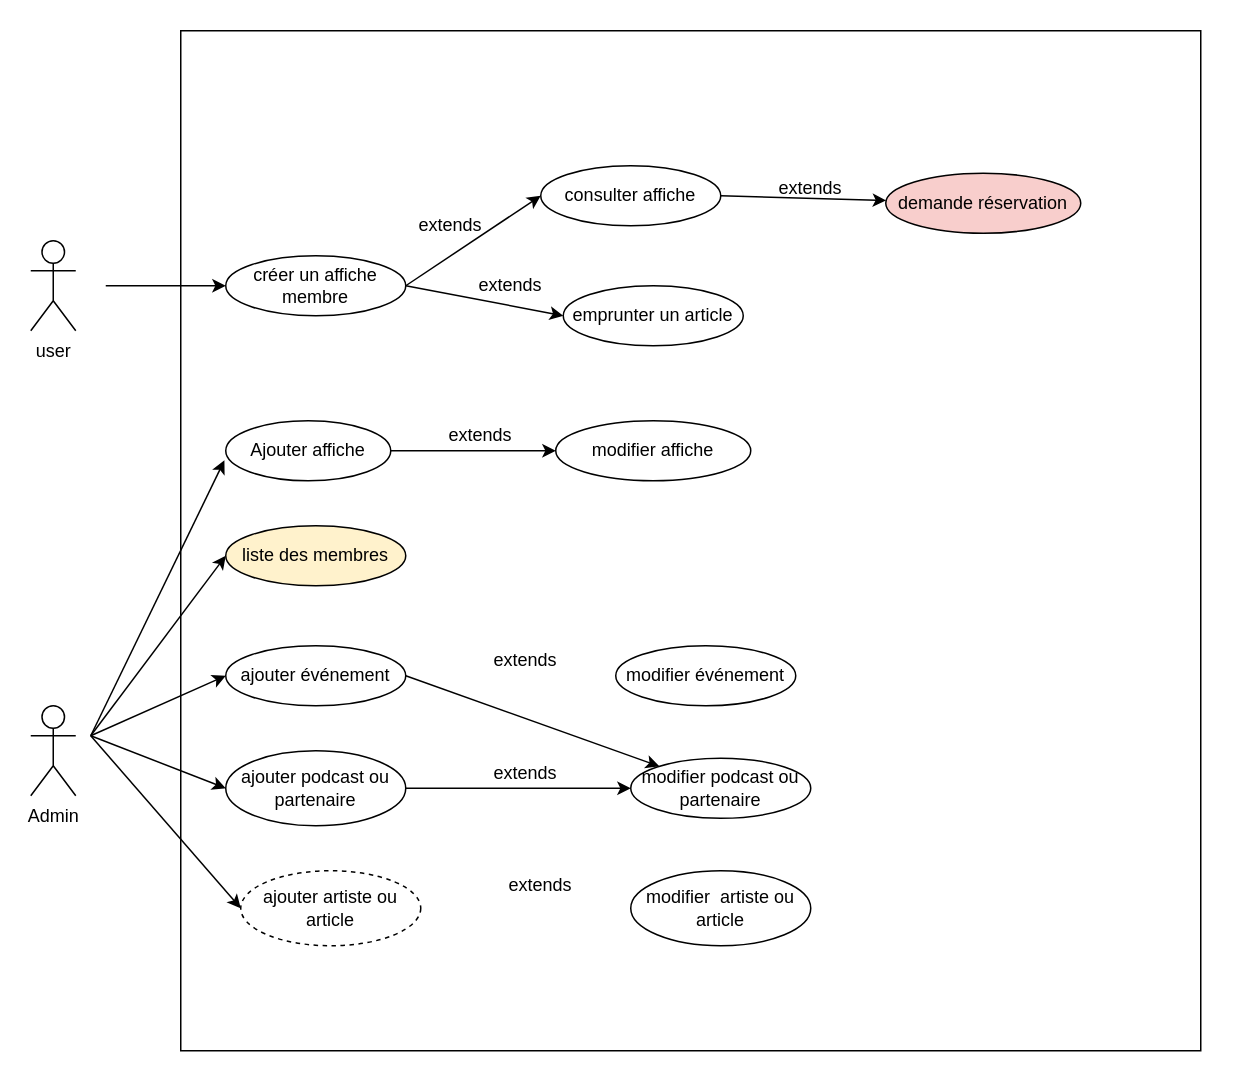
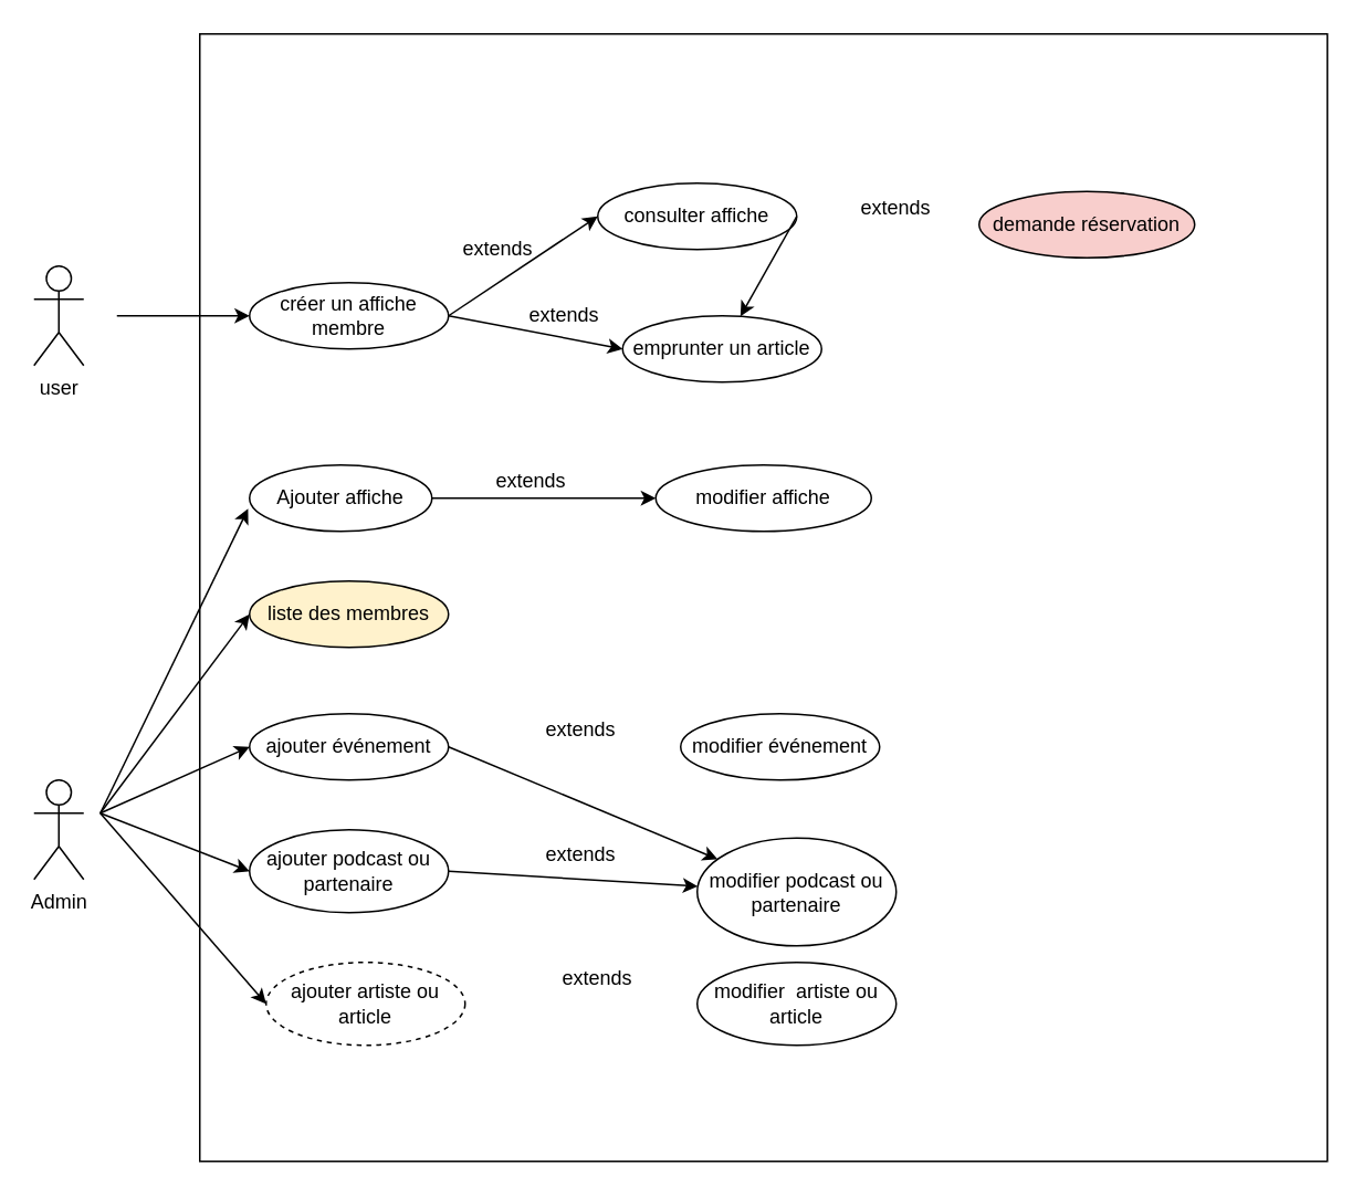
  <mxCell id="0" />
  <mxCell id="1" parent="0" />
  <mxCell id="2" value="" style="whiteSpace=wrap;html=1;aspect=fixed;" parent="1" vertex="1"><mxGeometry x="120" y="20" width="680" height="680" as="geometry" /></mxCell>
  <mxCell id="3" value="user" style="shape=umlActor;verticalLabelPosition=bottom;verticalAlign=top;html=1;outlineConnect=0;" parent="1" vertex="1"><mxGeometry x="20" y="160" width="30" height="60" as="geometry" /></mxCell>
  <mxCell id="4" value="Admin" style="shape=umlActor;verticalLabelPosition=bottom;verticalAlign=top;html=1;outlineConnect=0;" parent="1" vertex="1"><mxGeometry x="20" y="470" width="30" height="60" as="geometry" /></mxCell>
  <mxCell id="5" value="créer un affiche membre" style="ellipse;whiteSpace=wrap;html=1;" parent="1" vertex="1"><mxGeometry x="150" y="170" width="120" height="40" as="geometry" /></mxCell>
  <mxCell id="6" value="Ajouter affiche" style="ellipse;whiteSpace=wrap;html=1;" parent="1" vertex="1"><mxGeometry x="150" y="280" width="110" height="40" as="geometry" /></mxCell>
  <mxCell id="7" value="ajouter événement" style="ellipse;whiteSpace=wrap;html=1;" parent="1" vertex="1"><mxGeometry x="150" y="430" width="120" height="40" as="geometry" /></mxCell>
  <mxCell id="8" value="consulter affiche" style="ellipse;whiteSpace=wrap;html=1;" parent="1" vertex="1"><mxGeometry x="360" y="110" width="120" height="40" as="geometry" /></mxCell>
  <mxCell id="9" value="demande réservation" style="ellipse;whiteSpace=wrap;html=1;fillColor=#f8cecc;" parent="1" vertex="1"><mxGeometry x="590" y="115" width="130" height="40" as="geometry" /></mxCell>
- <mxCell id="10" value="" style="endArrow=classic;html=1;exitX=1;exitY=0.5;exitDx=0;exitDy=0;" parent="1" source="8" target="9" edge="1"><mxGeometry width="50" height="50" relative="1" as="geometry"><mxPoint x="290" y="290" as="sourcePoint" /><mxPoint x="340" y="240" as="targetPoint" /></mxGeometry></mxCell>
+ <mxCell id="10" value="" style="endArrow=classic;html=1;exitX=1;exitY=0.5;exitDx=0;exitDy=0;" parent="1" source="8" target="29" edge="1"><mxGeometry width="50" height="50" relative="1" as="geometry"><mxPoint x="290" y="290" as="sourcePoint" /><mxPoint x="340" y="240" as="targetPoint" /></mxGeometry></mxCell>
  <mxCell id="11" value="extends" style="text;html=1;strokeColor=none;fillColor=none;align=center;verticalAlign=middle;whiteSpace=wrap;rounded=0;" parent="1" vertex="1"><mxGeometry x="520" y="115" width="40" height="20" as="geometry" /></mxCell>
  <mxCell id="12" value="ajouter podcast ou partenaire" style="ellipse;whiteSpace=wrap;html=1;" parent="1" vertex="1"><mxGeometry x="150" y="500" width="120" height="50" as="geometry" /></mxCell>
  <mxCell id="13" value="ajouter artiste ou article " style="ellipse;whiteSpace=wrap;html=1;dashed=1;" parent="1" vertex="1"><mxGeometry x="160" y="580" width="120" height="50" as="geometry" /></mxCell>
  <mxCell id="14" value="" style="endArrow=classic;html=1;entryX=-0.008;entryY=0.66;entryDx=0;entryDy=0;entryPerimeter=0;" parent="1" target="6" edge="1"><mxGeometry width="50" height="50" relative="1" as="geometry"><mxPoint x="60" y="490" as="sourcePoint" /><mxPoint x="-110" y="310" as="targetPoint" /></mxGeometry></mxCell>
  <mxCell id="15" value="" style="endArrow=classic;html=1;entryX=0;entryY=0.5;entryDx=0;entryDy=0;" parent="1" target="7" edge="1"><mxGeometry width="50" height="50" relative="1" as="geometry"><mxPoint x="60" y="490" as="sourcePoint" /><mxPoint x="130" y="360" as="targetPoint" /></mxGeometry></mxCell>
  <mxCell id="16" value="" style="endArrow=classic;html=1;entryX=0;entryY=0.5;entryDx=0;entryDy=0;" parent="1" edge="1" target="12"><mxGeometry width="50" height="50" relative="1" as="geometry"><mxPoint x="60" y="490" as="sourcePoint" /><mxPoint x="160" y="630" as="targetPoint" /></mxGeometry></mxCell>
  <mxCell id="17" value="" style="endArrow=classic;html=1;entryX=0;entryY=0.5;entryDx=0;entryDy=0;" parent="1" edge="1" target="13"><mxGeometry width="50" height="50" relative="1" as="geometry"><mxPoint x="60" y="490" as="sourcePoint" /><mxPoint x="150" y="680" as="targetPoint" /></mxGeometry></mxCell>
  <mxCell id="18" value="liste des membres" style="ellipse;whiteSpace=wrap;html=1;fillColor=#fff2cc;" parent="1" vertex="1"><mxGeometry x="150" y="350" width="120" height="40" as="geometry" /></mxCell>
  <mxCell id="19" value="" style="endArrow=classic;html=1;entryX=0;entryY=0.5;entryDx=0;entryDy=0;" parent="1" target="18" edge="1"><mxGeometry width="50" height="50" relative="1" as="geometry"><mxPoint x="60" y="490" as="sourcePoint" /><mxPoint x="130" y="360" as="targetPoint" /></mxGeometry></mxCell>
  <mxCell id="20" value="" style="endArrow=classic;html=1;entryX=0;entryY=0.5;entryDx=0;entryDy=0;" parent="1" target="5" edge="1"><mxGeometry width="50" height="50" relative="1" as="geometry"><mxPoint x="70" y="190" as="sourcePoint" /><mxPoint x="120" y="140" as="targetPoint" /></mxGeometry></mxCell>
- <mxCell id="21" value="modifier affiche" style="ellipse;whiteSpace=wrap;html=1;" parent="1" vertex="1"><mxGeometry x="370" y="280" width="130" height="40" as="geometry" /></mxCell>
+ <mxCell id="21" value="modifier affiche" style="ellipse;whiteSpace=wrap;html=1;" parent="1" vertex="1"><mxGeometry x="395" y="280" width="130" height="40" as="geometry" /></mxCell>
  <mxCell id="22" value="" style="endArrow=classic;html=1;exitX=1;exitY=0.5;exitDx=0;exitDy=0;" parent="1" source="6" target="21" edge="1"><mxGeometry width="50" height="50" relative="1" as="geometry"><mxPoint x="288" y="285" as="sourcePoint" /><mxPoint x="360" y="270" as="targetPoint" /></mxGeometry></mxCell>
- <mxCell id="23" value="modifier podcast ou partenaire" style="ellipse;whiteSpace=wrap;html=1;" parent="1" vertex="1"><mxGeometry x="420" y="505" width="120" height="40" as="geometry" /></mxCell>
+ <mxCell id="23" value="modifier podcast ou partenaire" style="ellipse;whiteSpace=wrap;html=1;" parent="1" vertex="1"><mxGeometry x="420" y="505" width="120" height="65" as="geometry" /></mxCell>
  <mxCell id="24" value="modifier événement" style="ellipse;whiteSpace=wrap;html=1;" parent="1" vertex="1"><mxGeometry x="410" y="430" width="120" height="40" as="geometry" /></mxCell>
  <mxCell id="25" value="modifier&amp;nbsp; artiste ou article " style="ellipse;whiteSpace=wrap;html=1;" parent="1" vertex="1"><mxGeometry x="420" y="580" width="120" height="50" as="geometry" /></mxCell>
  <mxCell id="26" value="" style="endArrow=classic;html=1;exitX=1;exitY=0.5;exitDx=0;exitDy=0;" parent="1" source="7" target="23" edge="1"><mxGeometry width="50" height="50" relative="1" as="geometry"><mxPoint x="320" y="410" as="sourcePoint" /><mxPoint x="370" y="360" as="targetPoint" /></mxGeometry></mxCell>
  <mxCell id="27" value="" style="endArrow=classic;html=1;exitX=1;exitY=0.5;exitDx=0;exitDy=0;" parent="1" source="12" edge="1" target="23"><mxGeometry width="50" height="50" relative="1" as="geometry"><mxPoint x="290" y="460" as="sourcePoint" /><mxPoint x="390" y="450" as="targetPoint" /></mxGeometry></mxCell>
  <mxCell id="28" value="" style="endArrow=classic;html=1;exitX=1;exitY=0.5;exitDx=0;exitDy=0;entryX=0;entryY=0.5;entryDx=0;entryDy=0;" edge="1" parent="1" source="5" target="8"><mxGeometry width="50" height="50" relative="1" as="geometry"><mxPoint x="490" y="320" as="sourcePoint" /><mxPoint x="540" y="270" as="targetPoint" /></mxGeometry></mxCell>
  <mxCell id="29" value="emprunter un article" style="ellipse;whiteSpace=wrap;html=1;" vertex="1" parent="1"><mxGeometry x="375" y="190" width="120" height="40" as="geometry" /></mxCell>
  <mxCell id="30" value="" style="endArrow=classic;html=1;entryX=0;entryY=0.5;entryDx=0;entryDy=0;" edge="1" parent="1" target="29"><mxGeometry width="50" height="50" relative="1" as="geometry"><mxPoint x="270" y="190" as="sourcePoint" /><mxPoint x="540" y="420" as="targetPoint" /></mxGeometry></mxCell>
  <mxCell id="31" value="extends" style="text;html=1;strokeColor=none;fillColor=none;align=center;verticalAlign=middle;whiteSpace=wrap;rounded=0;" vertex="1" parent="1"><mxGeometry x="300" y="280" width="40" height="20" as="geometry" /></mxCell>
  <mxCell id="32" value="extends" style="text;html=1;strokeColor=none;fillColor=none;align=center;verticalAlign=middle;whiteSpace=wrap;rounded=0;" vertex="1" parent="1"><mxGeometry x="320" y="180" width="40" height="20" as="geometry" /></mxCell>
  <mxCell id="33" value="extends" style="text;html=1;strokeColor=none;fillColor=none;align=center;verticalAlign=middle;whiteSpace=wrap;rounded=0;" vertex="1" parent="1"><mxGeometry x="280" y="140" width="40" height="20" as="geometry" /></mxCell>
  <mxCell id="34" value="extends" style="text;html=1;strokeColor=none;fillColor=none;align=center;verticalAlign=middle;whiteSpace=wrap;rounded=0;" vertex="1" parent="1"><mxGeometry x="340" y="580" width="40" height="20" as="geometry" /></mxCell>
  <mxCell id="35" value="extends" style="text;html=1;strokeColor=none;fillColor=none;align=center;verticalAlign=middle;whiteSpace=wrap;rounded=0;" vertex="1" parent="1"><mxGeometry x="330" y="505" width="40" height="20" as="geometry" /></mxCell>
  <mxCell id="36" value="extends" style="text;html=1;strokeColor=none;fillColor=none;align=center;verticalAlign=middle;whiteSpace=wrap;rounded=0;" vertex="1" parent="1"><mxGeometry x="330" y="430" width="40" height="20" as="geometry" /></mxCell>
